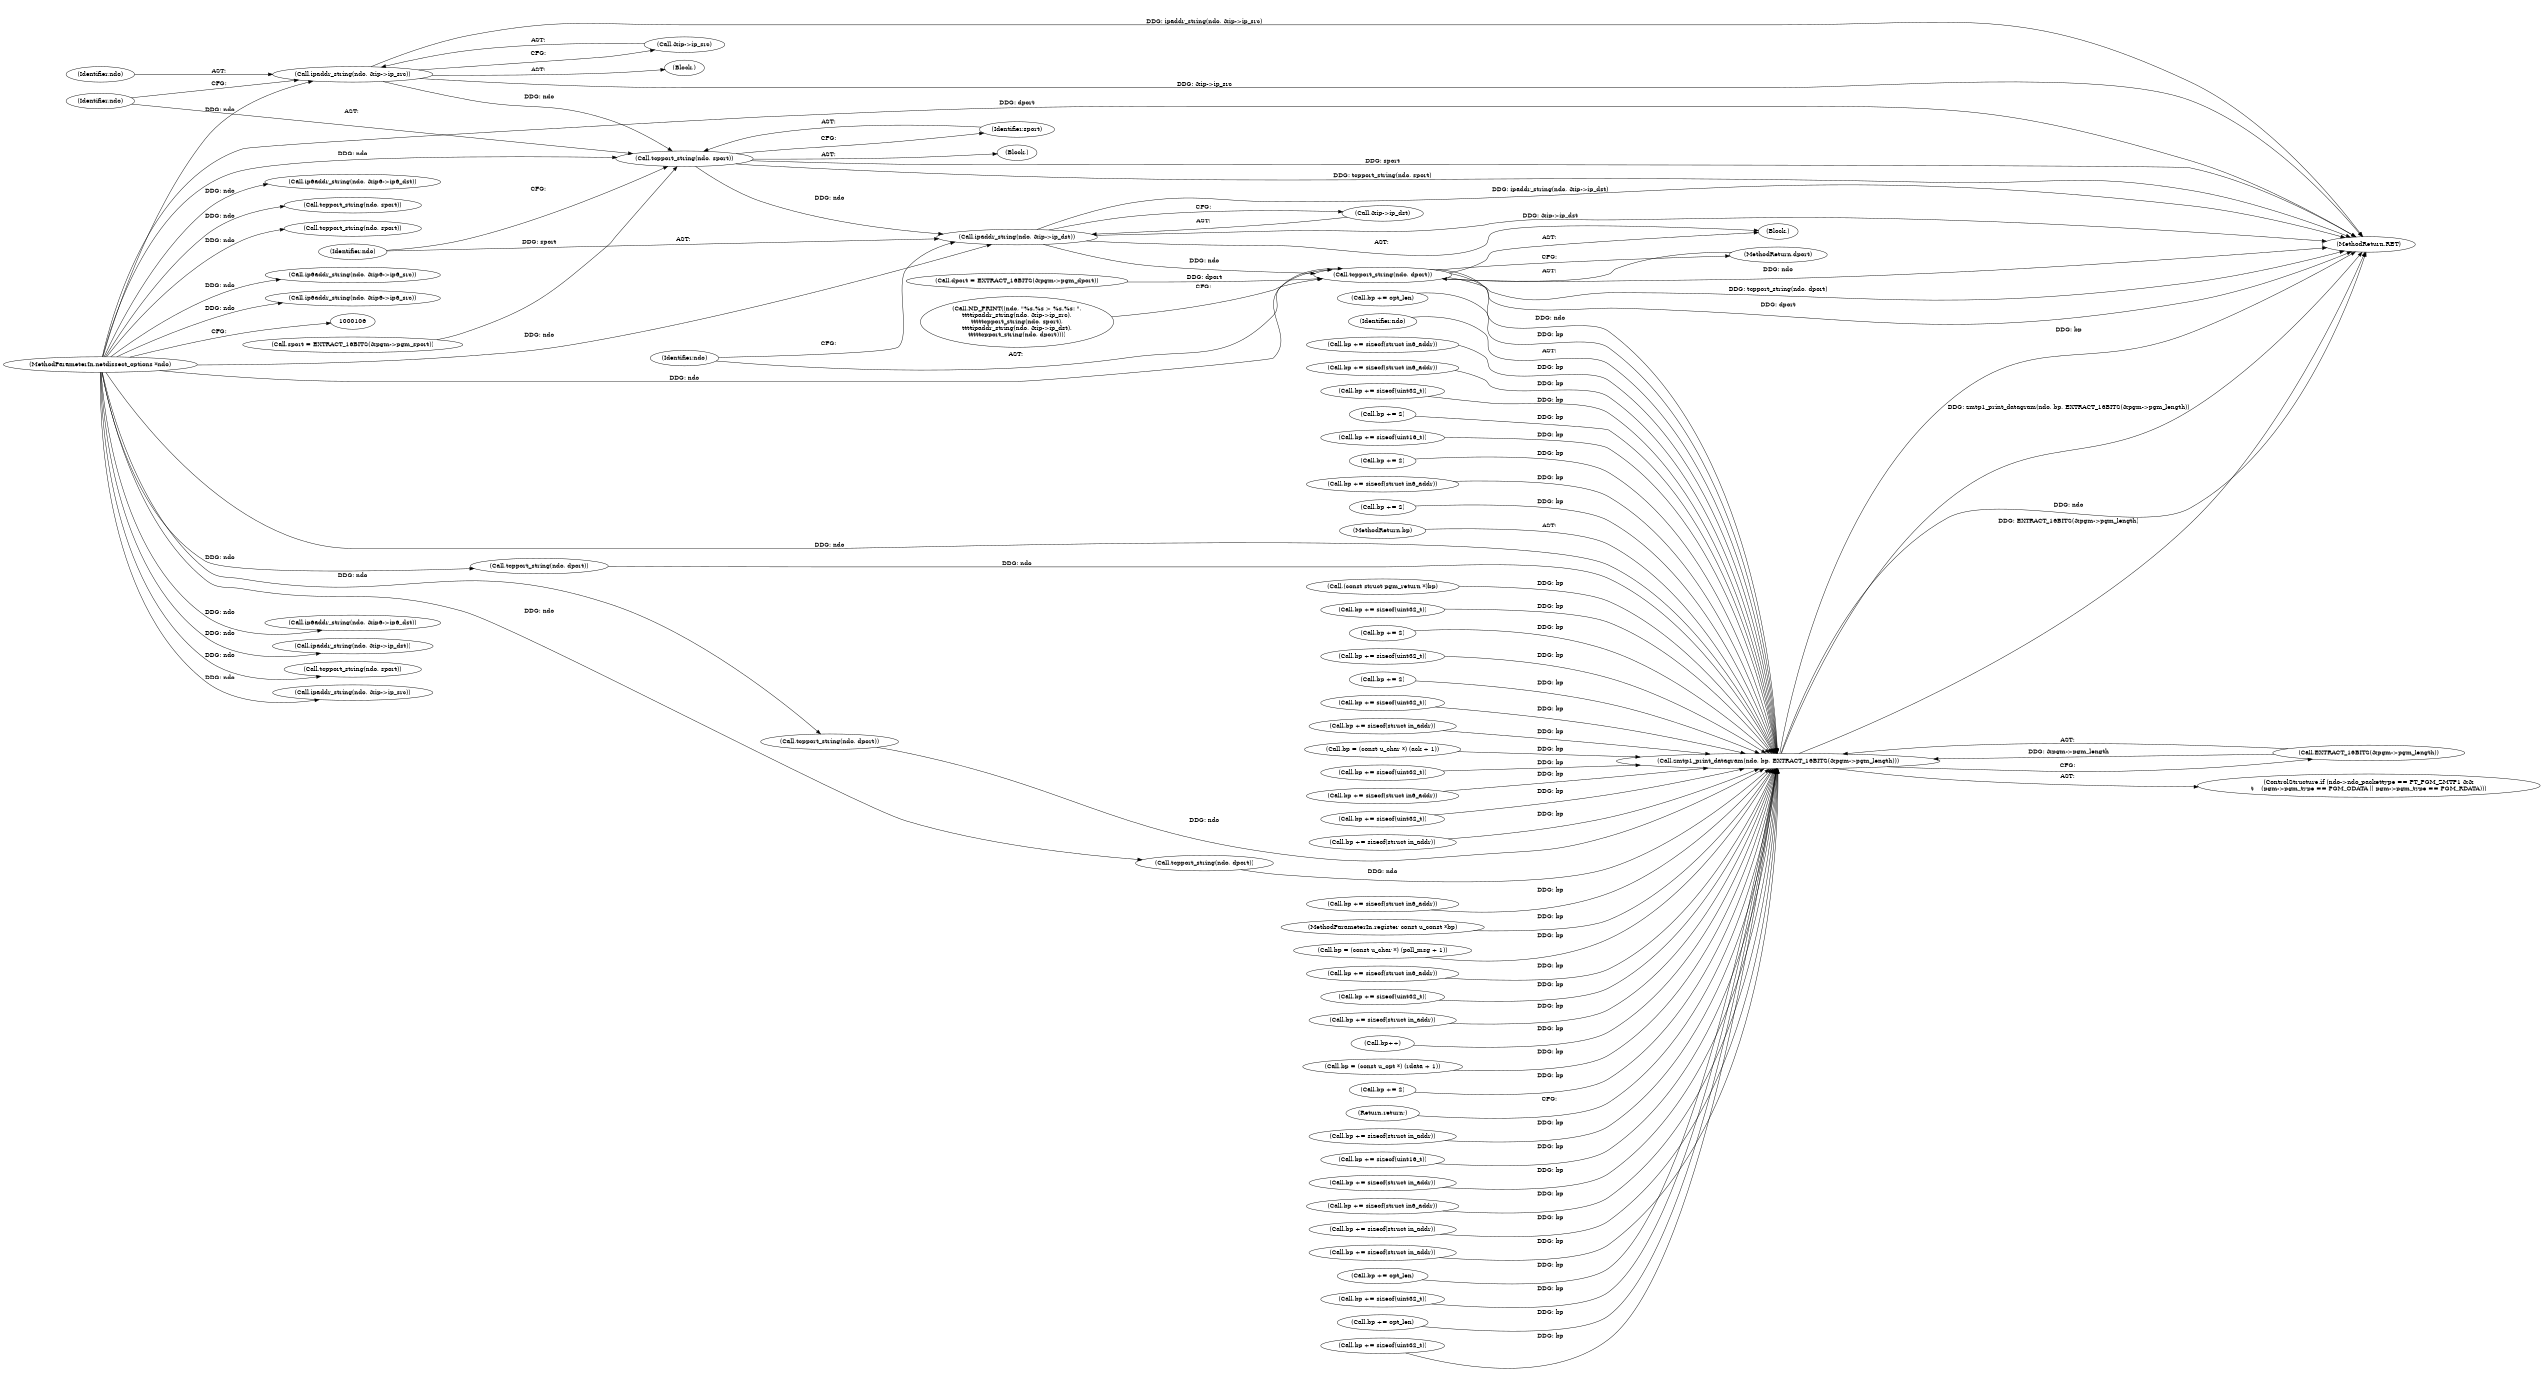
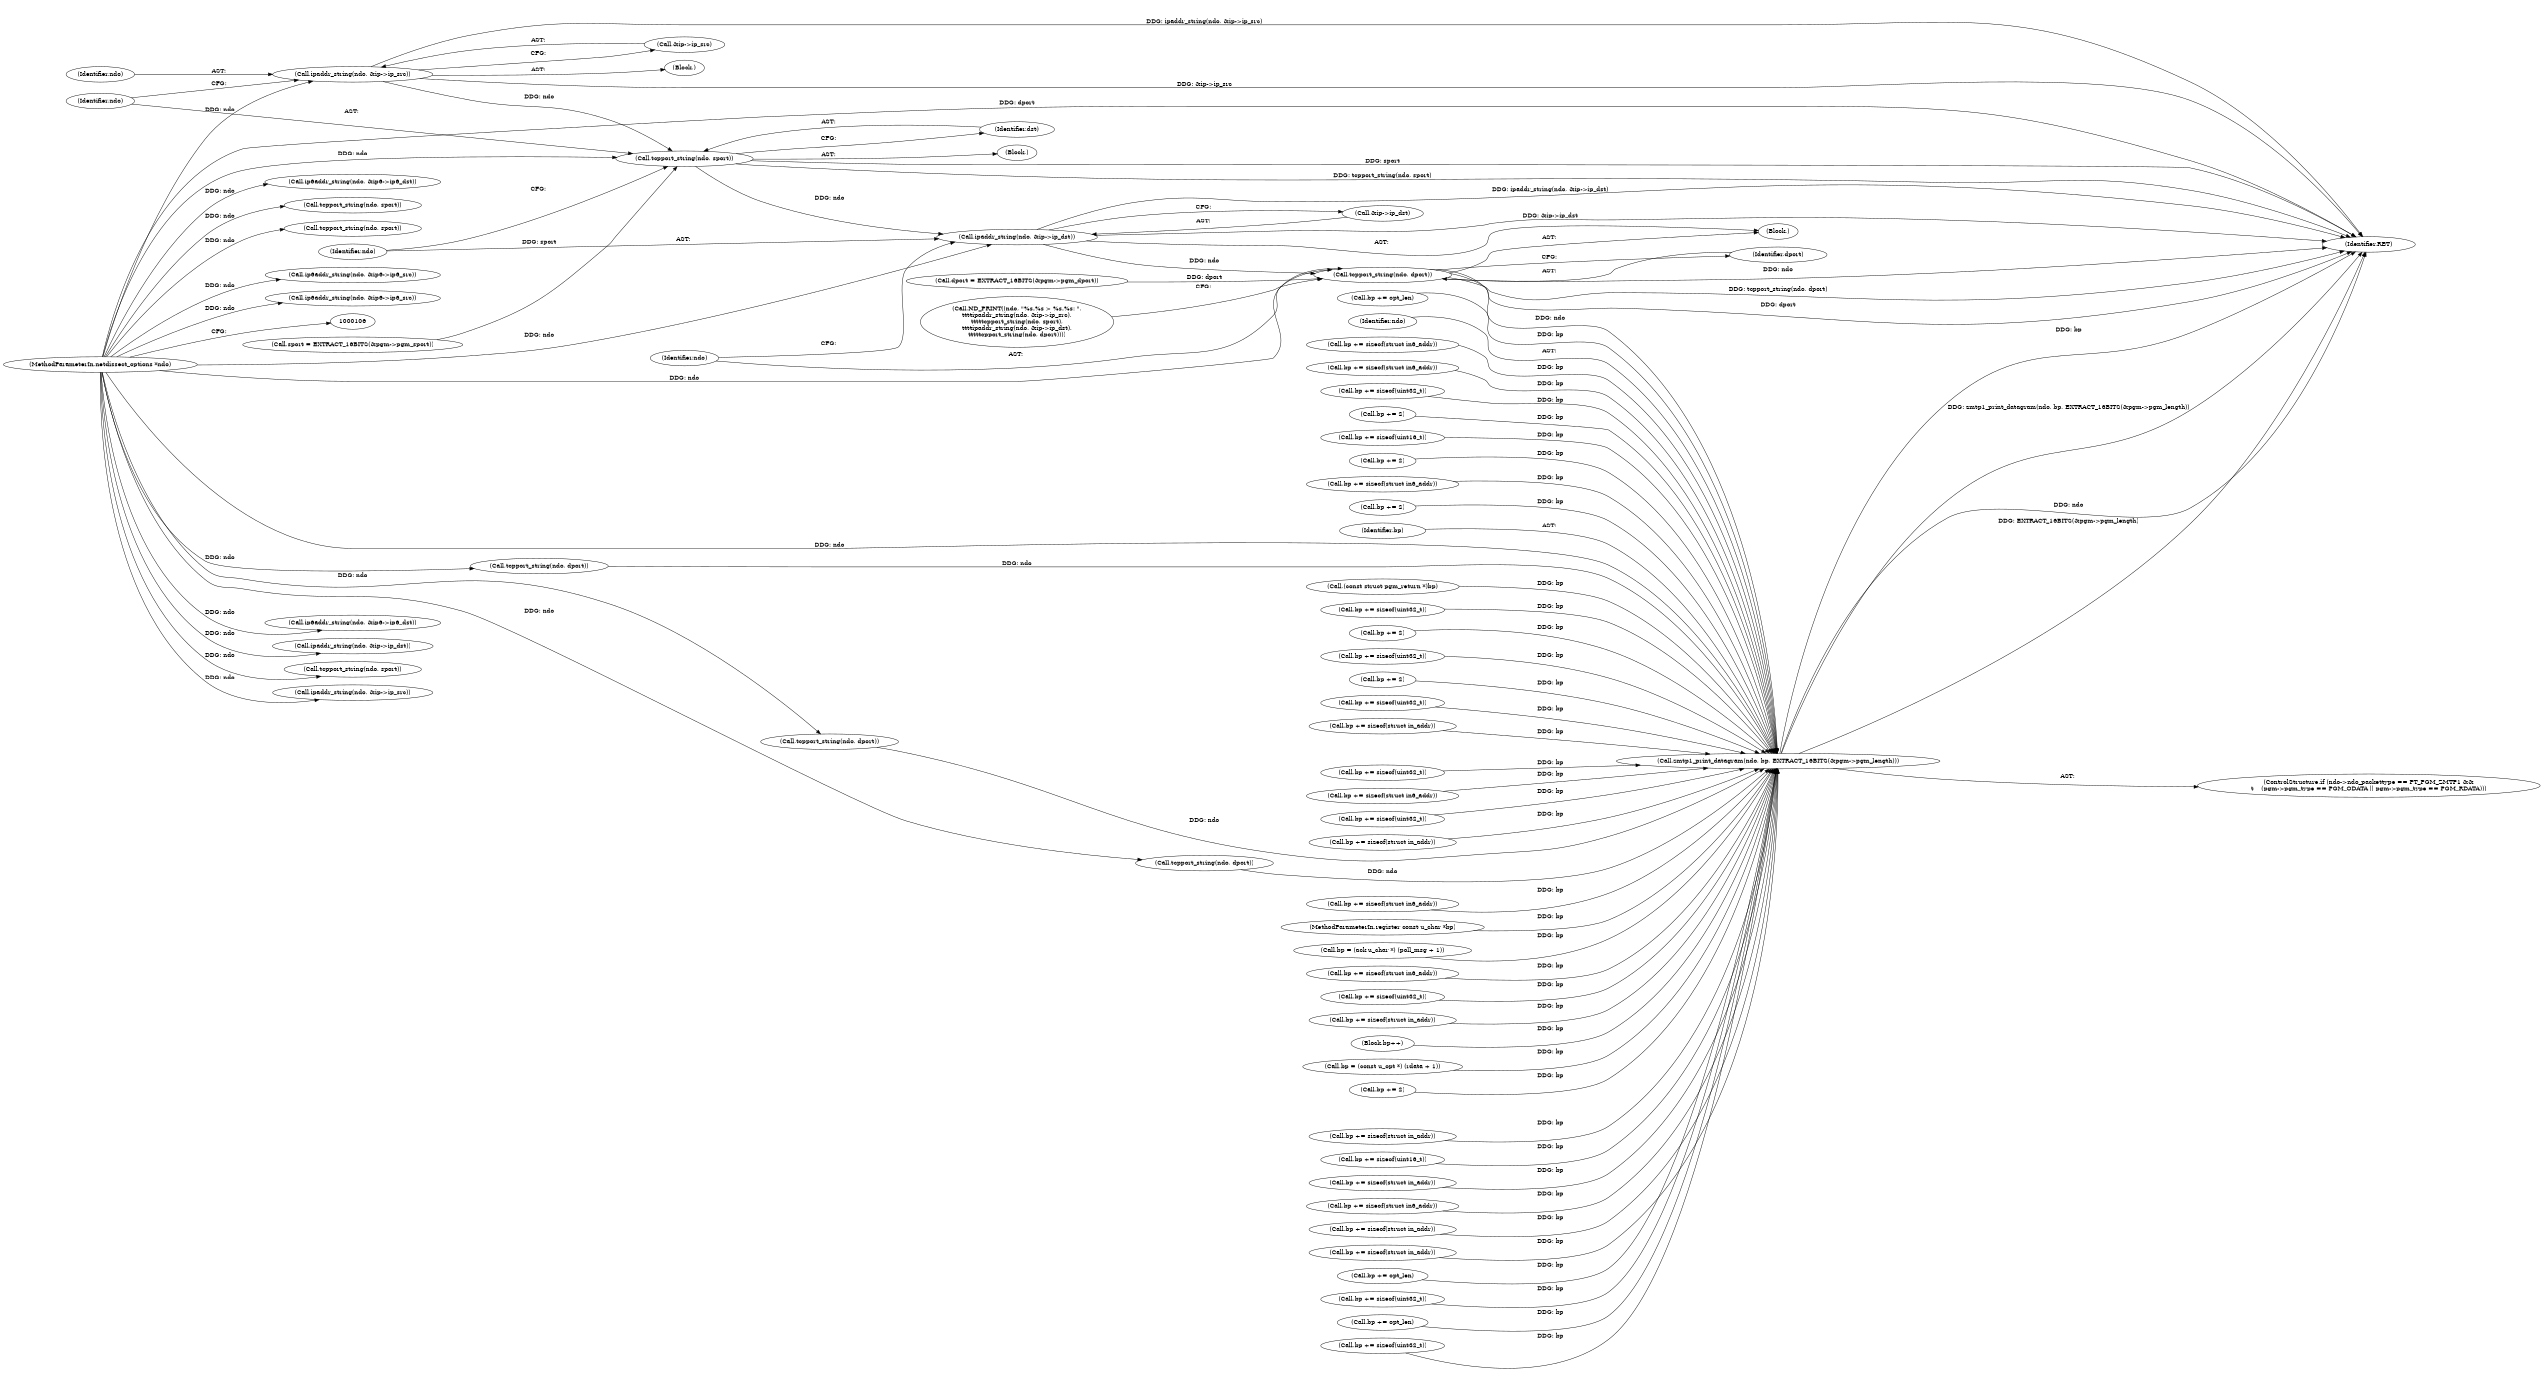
  digraph {
    rankdir=LR
    n1 [label="(Call,ipaddr_string(ndo, &ip->ip_src))"]
    n2 [label="(Call,tcpport_string(ndo, sport))"]
-   n3 [label="(MethodReturn,RET)"]
+   n3 [label="(Identifier,RET)"]
    n4 [label="(Call,&ip->ip_src)"]
    n5 [label="(Block,)"]
    n6 [label="(Call,ipaddr_string(ndo, &ip->ip_dst))"]
-   n7 [label="(Identifier,sport)"]
+   n7 [label="(Identifier,dst)"]
    n8 [label="(Block,)"]
    n9 [label="(MethodParameterIn,netdissect_options *ndo)"]
    n10 [label="(Call,tcpport_string(ndo, dport))"]
    n11 [label="(Call,zmtp1_print_datagram(ndo, bp, EXTRACT_16BITS(&pgm->pgm_length)))"]
    n12 [label="(Call,ip6addr_string(ndo, &ip6->ip6_dst))"]
    n13 [label="(Call,tcpport_string(ndo, dport))"]
    n14 [label="(Call,ipaddr_string(ndo, &ip->ip_dst))"]
    n15 [label="(Call,tcpport_string(ndo, sport))"]
    n16 [label="(Call,ipaddr_string(ndo, &ip->ip_src))"]
    n17 [label="(Call,ip6addr_string(ndo, &ip6->ip6_dst))"]
    n18 [label="(Call,tcpport_string(ndo, sport))"]
    n19 [label="(Call,tcpport_string(ndo, dport))"]
    n20 [label="(Call,tcpport_string(ndo, sport))"]
    n21 [label="(Call,ip6addr_string(ndo, &ip6->ip6_src))"]
    n22 [label="(Call,tcpport_string(ndo, dport))"]
    n23 [label="(Call,ip6addr_string(ndo, &ip6->ip6_src))"]
    1000106
    n25 [label="(Call,&ip->ip_dst)"]
    n26 [label="(Block,)"]
-   n27 [label="(MethodReturn,dport)"]
-   n28 [label="(Call,EXTRACT_16BITS(&pgm->pgm_length))"]
+   n27 [label="(Identifier,dport)"]
    n29 [label="(ControlStructure,if (ndo->ndo_packettype == PT_PGM_ZMTP1 &&\n\t    (pgm->pgm_type == PGM_ODATA || pgm->pgm_type == PGM_RDATA)))"]
    n30 [label="(Call,bp += sizeof(struct in6_addr))"]
-   n31 [label="(MethodParameterIn,register const u_const *bp)"]
-   n32 [label="(Call,bp = (const u_char *) (poll_msg + 1))"]
+   n31 [label="(MethodParameterIn,register const u_char *bp)"]
+   n32 [label="(Call,bp = (ack u_char *) (poll_msg + 1))"]
    n33 [label="(Call,bp += sizeof(struct in6_addr))"]
    n34 [label="(Call,bp += sizeof(uint32_t))"]
    n35 [label="(Call,bp += sizeof(struct in_addr))"]
    n36 [label="(Identifier,ndo)"]
-   n37 [label="(Call,bp++)"]
+   n37 [label="(Block,bp++)"]
    n38 [label="(Call,bp = (const u_opt *) (rdata + 1))"]
    n39 [label="(Call,bp += 2)"]
-   n40 [label="(Return,return;)"]
    n41 [label="(Call,bp += sizeof(struct in_addr))"]
    n42 [label="(Call,bp += sizeof(uint16_t))"]
    n43 [label="(Call,bp += sizeof(struct in_addr))"]
    n44 [label="(Call,bp += sizeof(struct in6_addr))"]
    n45 [label="(Call,bp += sizeof(struct in_addr))"]
    n46 [label="(Call,bp += sizeof(struct in_addr))"]
    n47 [label="(Call,bp += opt_len)"]
    n48 [label="(Call,bp += sizeof(uint32_t))"]
    n49 [label="(Call,bp += opt_len)"]
    n50 [label="(Call,bp += sizeof(uint32_t))"]
    n51 [label="(Call,bp += opt_len)"]
    n52 [label="(Identifier,ndo)"]
    n53 [label="(Call,bp += sizeof(struct in6_addr))"]
    n54 [label="(Call,bp += sizeof(struct in6_addr))"]
    n55 [label="(Call,bp += sizeof(uint32_t))"]
    n56 [label="(Call,ND_PRINT((ndo, \"%s.%s > %s.%s: \",\n\t\t\t\tipaddr_string(ndo, &ip->ip_src),\n\t\t\t\ttcpport_string(ndo, sport),\n\t\t\t\tipaddr_string(ndo, &ip->ip_dst),\n\t\t\t\ttcpport_string(ndo, dport))))"]
    n57 [label="(Identifier,ndo)"]
    n58 [label="(Call,bp += 2)"]
    n59 [label="(Call,bp += sizeof(uint16_t))"]
    n60 [label="(Call,bp += 2)"]
    n61 [label="(Call,bp += sizeof(struct in6_addr))"]
    n62 [label="(Call,bp += 2)"]
-   n63 [label="(MethodReturn,bp)"]
+   n63 [label="(Identifier,bp)"]
    n64 [label="(Call,(const struct pgm_return *)bp)"]
    n65 [label="(Call,bp += sizeof(uint32_t))"]
    n66 [label="(Identifier,ndo)"]
    n67 [label="(Call,bp += 2)"]
    n68 [label="(Call,bp += sizeof(uint32_t))"]
    n69 [label="(Call,dport = EXTRACT_16BITS(&pgm->pgm_dport))"]
    n70 [label="(Call,bp += 2)"]
    n71 [label="(Call,sport = EXTRACT_16BITS(&pgm->pgm_sport))"]
    n72 [label="(Call,bp += sizeof(uint32_t))"]
    n73 [label="(Call,bp += sizeof(struct in_addr))"]
-   n74 [label="(Call,bp = (const u_char *) (ack + 1))"]
    n75 [label="(Call,bp += sizeof(uint32_t))"]
    n76 [label="(Call,bp += sizeof(struct in6_addr))"]
    n77 [label="(Call,bp += sizeof(uint32_t))"]
    n78 [label="(Call,bp += sizeof(struct in_addr))"]
    n79 [label="(Identifier,ndo)"]
    n1 -> n2 [label="DDG: ndo"]
    n1 -> n3 [label="DDG: ipaddr_string(ndo, &ip->ip_src)"]
    n1 -> n3 [label="DDG: &ip->ip_src"]
    n1 -> n4 [label="CFG: "]
    n1 -> n5 [label="AST: "]
    n2 -> n3 [label="DDG: sport"]
    n2 -> n3 [label="DDG: tcpport_string(ndo, sport)"]
    n2 -> n6 [label="DDG: ndo"]
    n2 -> n7 [label="CFG: "]
    n2 -> n8 [label="AST: "]
    n4 -> n1 [label="AST: "]
    n6 -> n3 [label="DDG: ipaddr_string(ndo, &ip->ip_dst)"]
    n6 -> n3 [label="DDG: &ip->ip_dst"]
    n6 -> n10 [label="DDG: ndo"]
    n6 -> n25 [label="CFG: "]
    n6 -> n26 [label="AST: "]
    n7 -> n2 [label="AST: "]
    n9 -> n1 [label="DDG: ndo"]
    n9 -> n2 [label="DDG: ndo"]
    n9 -> n3 [label="DDG: dport"]
    n9 -> n6 [label="DDG: ndo"]
    n9 -> n10 [label="DDG: ndo"]
    n9 -> n11 [label="DDG: ndo"]
    n9 -> n12 [label="DDG: ndo"]
    n9 -> n13 [label="DDG: ndo"]
    n9 -> n14 [label="DDG: ndo"]
    n9 -> n15 [label="DDG: ndo"]
    n9 -> n16 [label="DDG: ndo"]
    n9 -> n17 [label="DDG: ndo"]
    n9 -> n18 [label="DDG: ndo"]
    n9 -> n19 [label="DDG: ndo"]
    n9 -> n20 [label="DDG: ndo"]
    n9 -> n21 [label="DDG: ndo"]
    n9 -> n22 [label="DDG: ndo"]
    n9 -> n23 [label="DDG: ndo"]
    n9 -> 1000106 [label="CFG: "]
    n10 -> n3 [label="DDG: tcpport_string(ndo, dport)"]
    n10 -> n3 [label="DDG: dport"]
    n10 -> n3 [label="DDG: ndo"]
    n10 -> n11 [label="DDG: ndo"]
    n10 -> n26 [label="AST: "]
    n10 -> n27 [label="CFG: "]
    n11 -> n3 [label="DDG: EXTRACT_16BITS(&pgm->pgm_length)"]
    n11 -> n3 [label="DDG: bp"]
    n11 -> n3 [label="DDG: zmtp1_print_datagram(ndo, bp, EXTRACT_16BITS(&pgm->pgm_length))"]
    n11 -> n3 [label="DDG: ndo"]
-   n11 -> n28 [label="CFG: "]
    n11 -> n29 [label="AST: "]
    n13 -> n11 [label="DDG: ndo"]
    n19 -> n11 [label="DDG: ndo"]
    n22 -> n11 [label="DDG: ndo"]
    n25 -> n6 [label="AST: "]
    n27 -> n10 [label="AST: "]
-   n28 -> n11 [label="AST: "]
-   n28 -> n11 [label="DDG: &pgm->pgm_length"]
    n30 -> n11 [label="DDG: bp"]
    n31 -> n11 [label="DDG: bp"]
    n32 -> n11 [label="DDG: bp"]
    n33 -> n11 [label="DDG: bp"]
    n34 -> n11 [label="DDG: bp"]
    n35 -> n11 [label="DDG: bp"]
    n36 -> n1 [label="AST: "]
    n37 -> n11 [label="DDG: bp"]
    n38 -> n11 [label="DDG: bp"]
    n39 -> n11 [label="DDG: bp"]
-   n40 -> n11 [label="CFG: "]
    n41 -> n11 [label="DDG: bp"]
    n42 -> n11 [label="DDG: bp"]
    n43 -> n11 [label="DDG: bp"]
    n44 -> n11 [label="DDG: bp"]
    n45 -> n11 [label="DDG: bp"]
    n46 -> n11 [label="DDG: bp"]
    n47 -> n11 [label="DDG: bp"]
    n48 -> n11 [label="DDG: bp"]
    n49 -> n11 [label="DDG: bp"]
    n50 -> n11 [label="DDG: bp"]
    n51 -> n11 [label="DDG: bp"]
    n52 -> n11 [label="AST: "]
    n53 -> n11 [label="DDG: bp"]
    n54 -> n11 [label="DDG: bp"]
    n55 -> n11 [label="DDG: bp"]
    n56 -> n10 [label="CFG: "]
    n57 -> n6 [label="CFG: "]
    n57 -> n10 [label="AST: "]
    n58 -> n11 [label="DDG: bp"]
    n59 -> n11 [label="DDG: bp"]
    n60 -> n11 [label="DDG: bp"]
    n61 -> n11 [label="DDG: bp"]
    n62 -> n11 [label="DDG: bp"]
    n63 -> n11 [label="AST: "]
    n64 -> n11 [label="DDG: bp"]
    n65 -> n11 [label="DDG: bp"]
    n66 -> n2 [label="CFG: "]
    n66 -> n6 [label="AST: "]
    n67 -> n11 [label="DDG: bp"]
    n68 -> n11 [label="DDG: bp"]
    n69 -> n10 [label="DDG: dport"]
    n70 -> n11 [label="DDG: bp"]
    n71 -> n2 [label="DDG: sport"]
    n72 -> n11 [label="DDG: bp"]
    n73 -> n11 [label="DDG: bp"]
-   n74 -> n11 [label="DDG: bp"]
    n75 -> n11 [label="DDG: bp"]
    n76 -> n11 [label="DDG: bp"]
    n77 -> n11 [label="DDG: bp"]
    n78 -> n11 [label="DDG: bp"]
    n79 -> n1 [label="CFG: "]
    n79 -> n2 [label="AST: "]
  }
